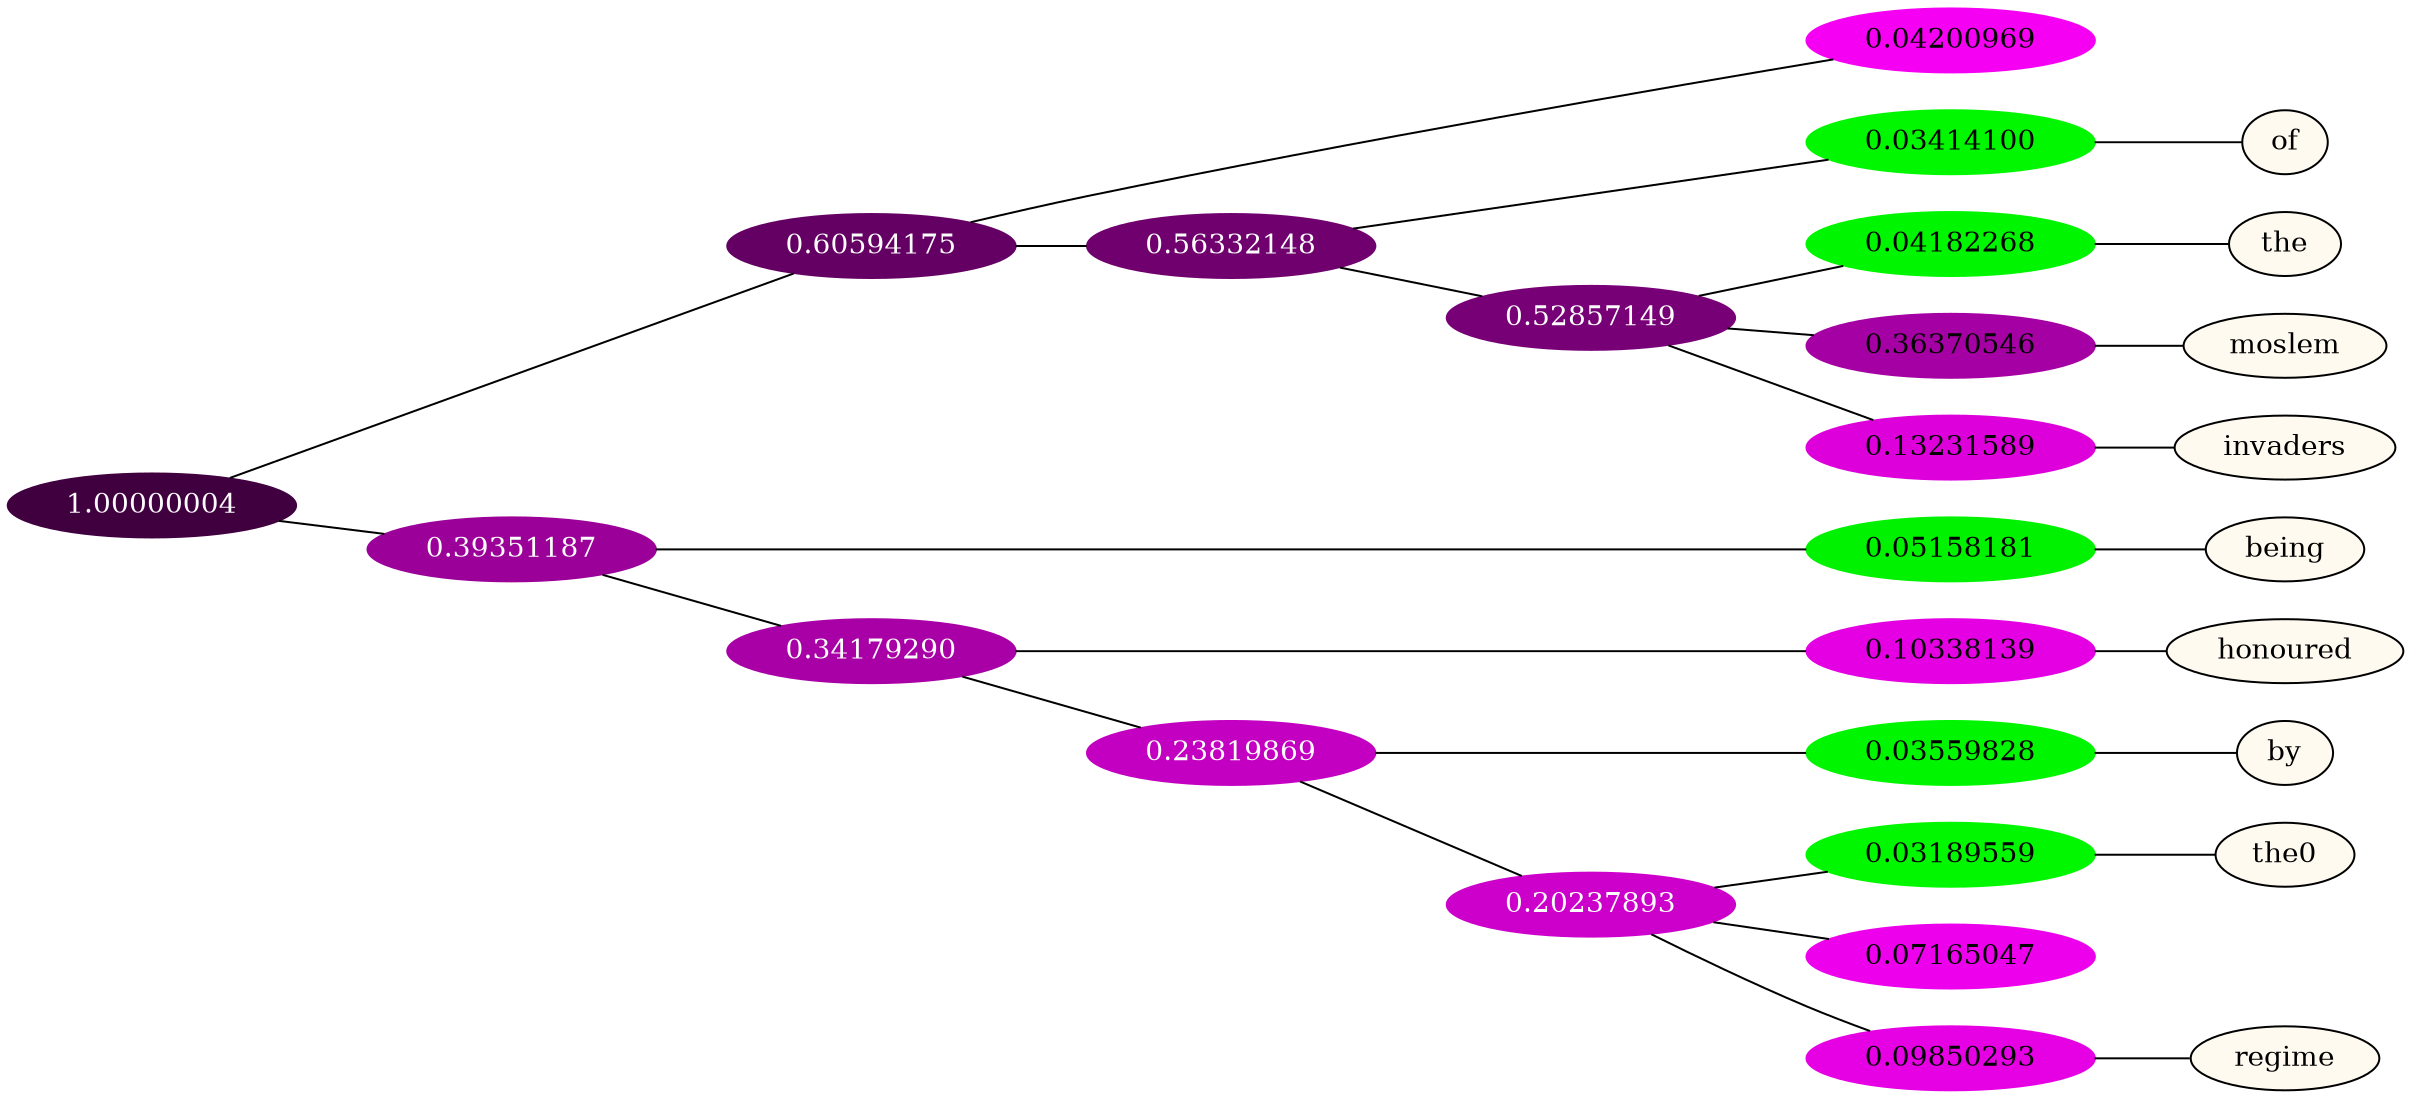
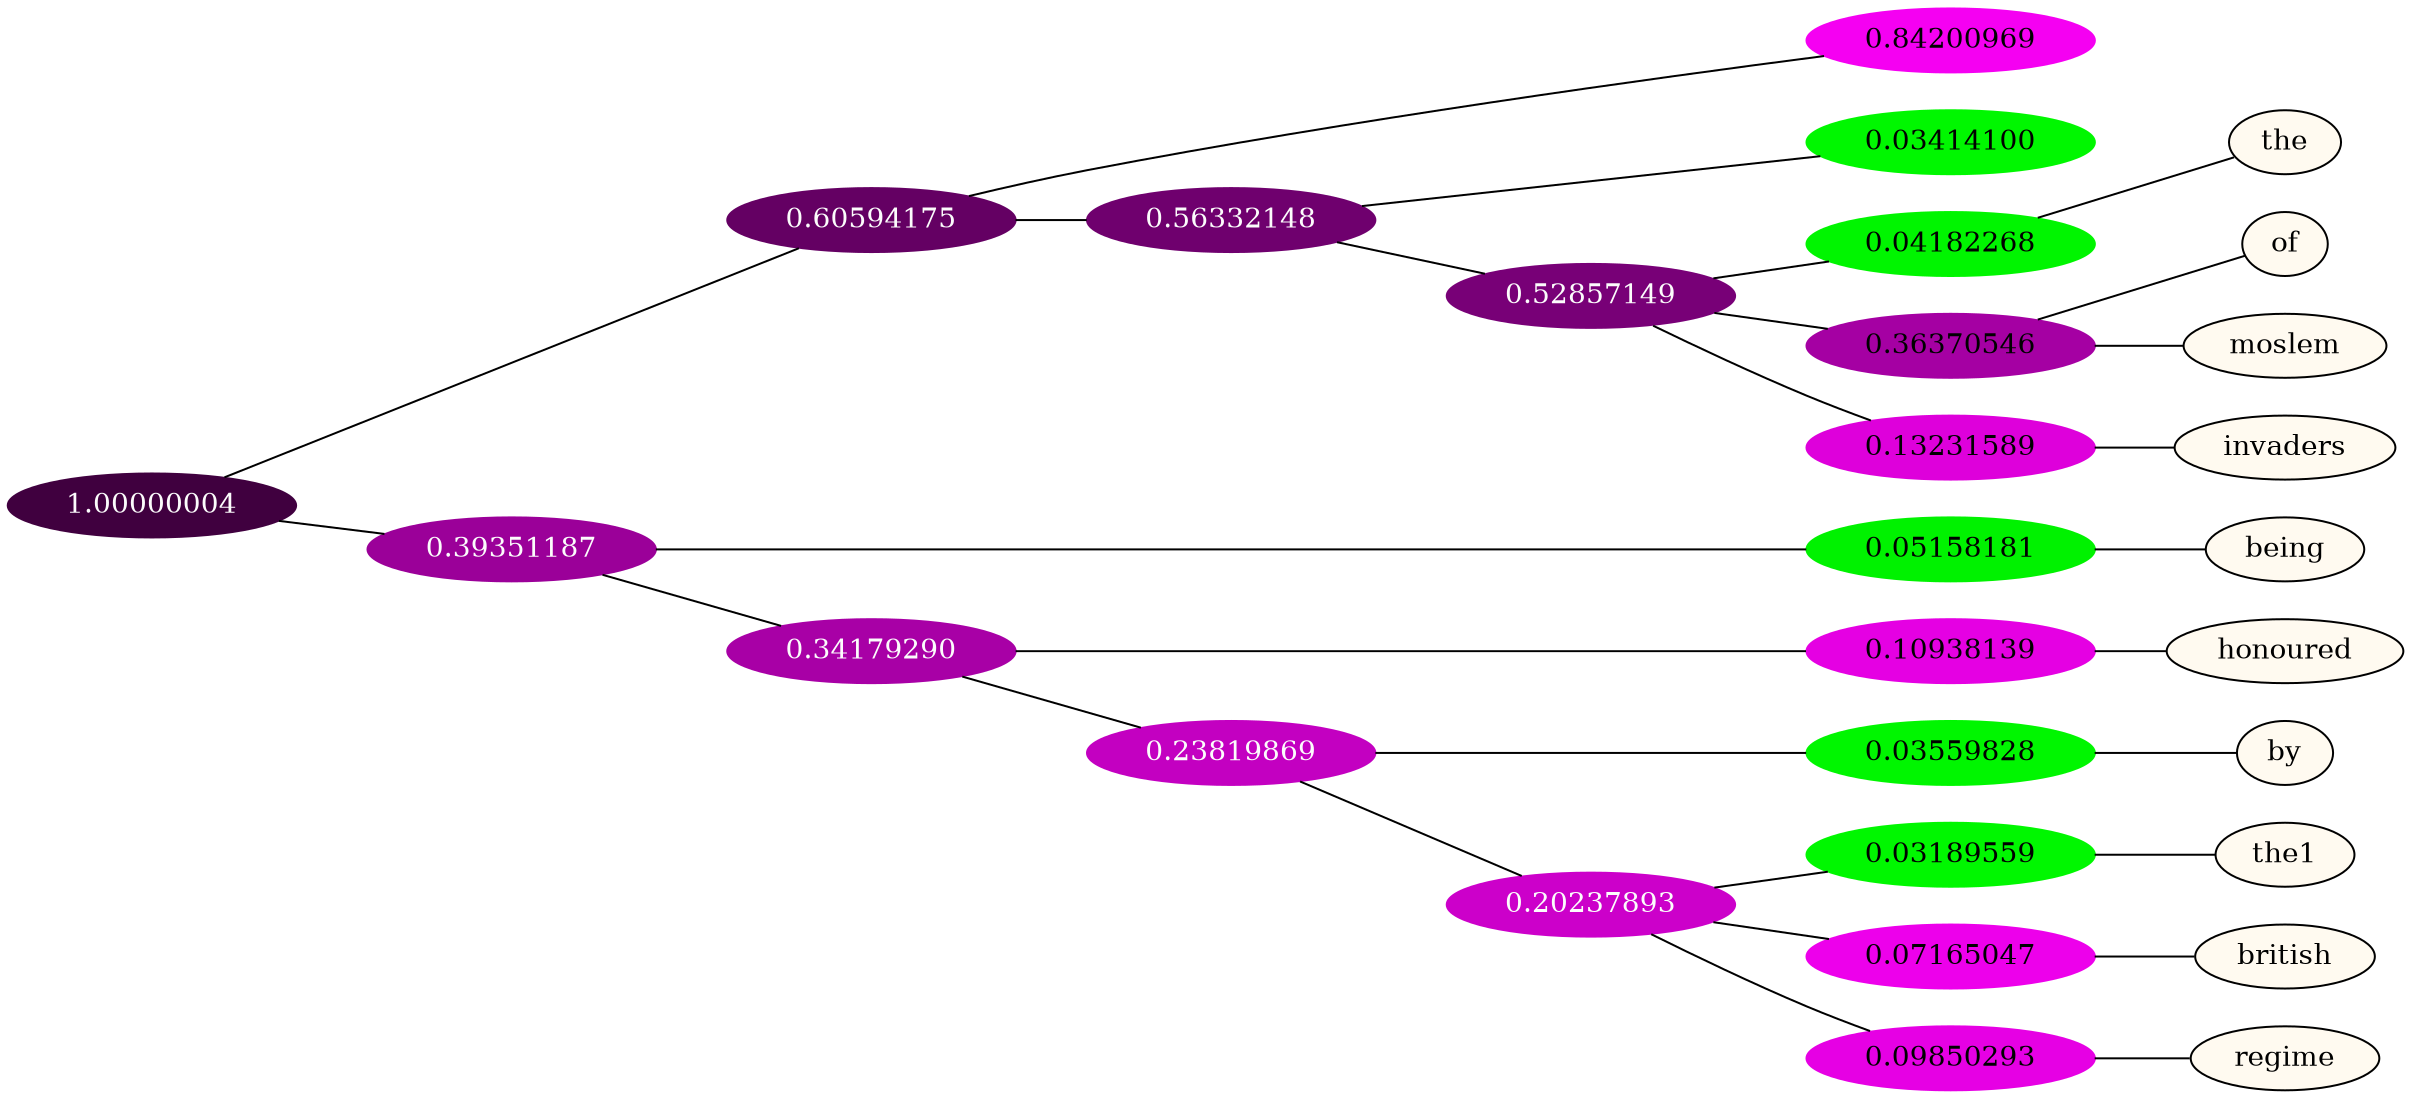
  graph {
    rankdir=LR
    node [color=black format=png nodesep=0.001 ordering=out overlap_scaling=0.01 ranksep=0.001 style=filled fontcolor=black]
    n1 [fillcolor=floralwhite height=0.15 label=of style="filled,solid" width=0.15 fontcolor=""]
    n2 [fillcolor=floralwhite height=0.15 label=the style="filled,solid" width=0.15 fontcolor=""]
    n3 [fillcolor=floralwhite height=0.15 label=moslem style="filled,solid" width=0.15 fontcolor=""]
    n4 [fillcolor=floralwhite height=0.15 label=invaders style="filled,solid" width=0.15 fontcolor=""]
    n5 [fillcolor=floralwhite height=0.15 label=being style="filled,solid" width=0.15 fontcolor=""]
    n6 [fillcolor=floralwhite height=0.15 label=honoured style="filled,solid" width=0.15 fontcolor=""]
    n7 [fillcolor=floralwhite height=0.15 label=by style="filled,solid" width=0.15 fontcolor=""]
-   n8 [fillcolor=floralwhite height=0.15 label=the0 style="filled,solid" width=0.15 fontcolor=""]
+   n8 [fillcolor=floralwhite height=0.15 label=the1 style="filled,solid" width=0.15 fontcolor=""]
+   n9 [fillcolor=floralwhite height=0.15 label=british style="filled,solid" width=0.15 fontcolor=""]
    n10 [fillcolor=floralwhite height=0.15 label=regime style="filled,solid" width=0.15 fontcolor=""]
-   n11 [color="0.835 1.000 0.958" height=0.15 label=0.04200969 width=0.15]
+   n11 [color="0.835 1.000 0.958" height=0.15 label=0.84200969 width=0.15]
    n12 [color="0.334 1.000 0.966" height=0.15 label=0.03414100 width=0.15]
    n13 [color="0.334 1.000 0.958" height=0.15 label=0.04182268 width=0.15]
    n14 [color="0.835 1.000 0.646" height=0.15 label=0.36370546 width=0.15]
    n15 [color="0.835 1.000 0.868" height=0.15 label=0.13231589 width=0.15]
    n16 [color="0.334 1.000 0.948" height=0.15 label=0.05158181 width=0.15]
-   n17 [color="0.835 1.000 0.897" height=0.15 label=0.10338139 width=0.15]
+   n17 [color="0.835 1.000 0.897" height=0.15 label=0.10938139 width=0.15]
    n18 [color="0.334 1.000 0.964" height=0.15 label=0.03559828 width=0.15]
    n19 [color="0.334 1.000 0.968" height=0.15 label=0.03189559 width=0.15]
    n20 [color="0.835 1.000 0.928" height=0.15 label=0.07165047 width=0.15]
    n21 [color="0.835 1.000 0.901" height=0.15 label=0.09850293 width=0.15]
    n22 [color="0.835 1.000 0.250" fontcolor=grey99 height=0.15 label=1.00000004 width=0.15]
    n23 [color="0.835 1.000 0.394" fontcolor=grey99 height=0.15 label=0.60594175 width=0.15]
    n24 [color="0.835 1.000 0.606" fontcolor=grey99 height=0.15 label=0.39351187 width=0.15]
    n25 [color="0.835 1.000 0.437" fontcolor=grey99 height=0.15 label=0.56332148 width=0.15]
    n26 [color="0.835 1.000 0.658" fontcolor=grey99 height=0.15 label=0.34179290 width=0.15]
    n27 [color="0.835 1.000 0.471" fontcolor=grey99 height=0.15 label=0.52857149 width=0.15]
    n28 [color="0.835 1.000 0.762" fontcolor=grey99 height=0.15 label=0.23819869 width=0.15]
    n29 [color="0.835 1.000 0.798" fontcolor=grey99 height=0.15 label=0.20237893 width=0.15]
    subgraph sub_1 {
      rank=same
      n1
      n2
      n3
      n4
      n5
      n6
      n7
      n8
+     n9
      n10
    }
    subgraph sub_2 {
      rank=same
      n11
      n12
      n13
      n14
      n15
      n16
      n17
      n18
      n19
      n20
      n21
    }
-   n12 -- n1
+   n14 -- n1
    n13 -- n2
    n14 -- n3
    n15 -- n4
    n16 -- n5
    n17 -- n6
    n18 -- n7
    n19 -- n8
+   n20 -- n9
    n21 -- n10
    n22 -- n23
    n22 -- n24
    n23 -- n11
    n23 -- n25
    n24 -- n16
    n24 -- n26
    n25 -- n12
    n25 -- n27
    n26 -- n17
    n26 -- n28
    n27 -- n13
    n27 -- n14
    n27 -- n15
    n28 -- n18
    n28 -- n29
    n29 -- n19
    n29 -- n20
    n29 -- n21
  }
